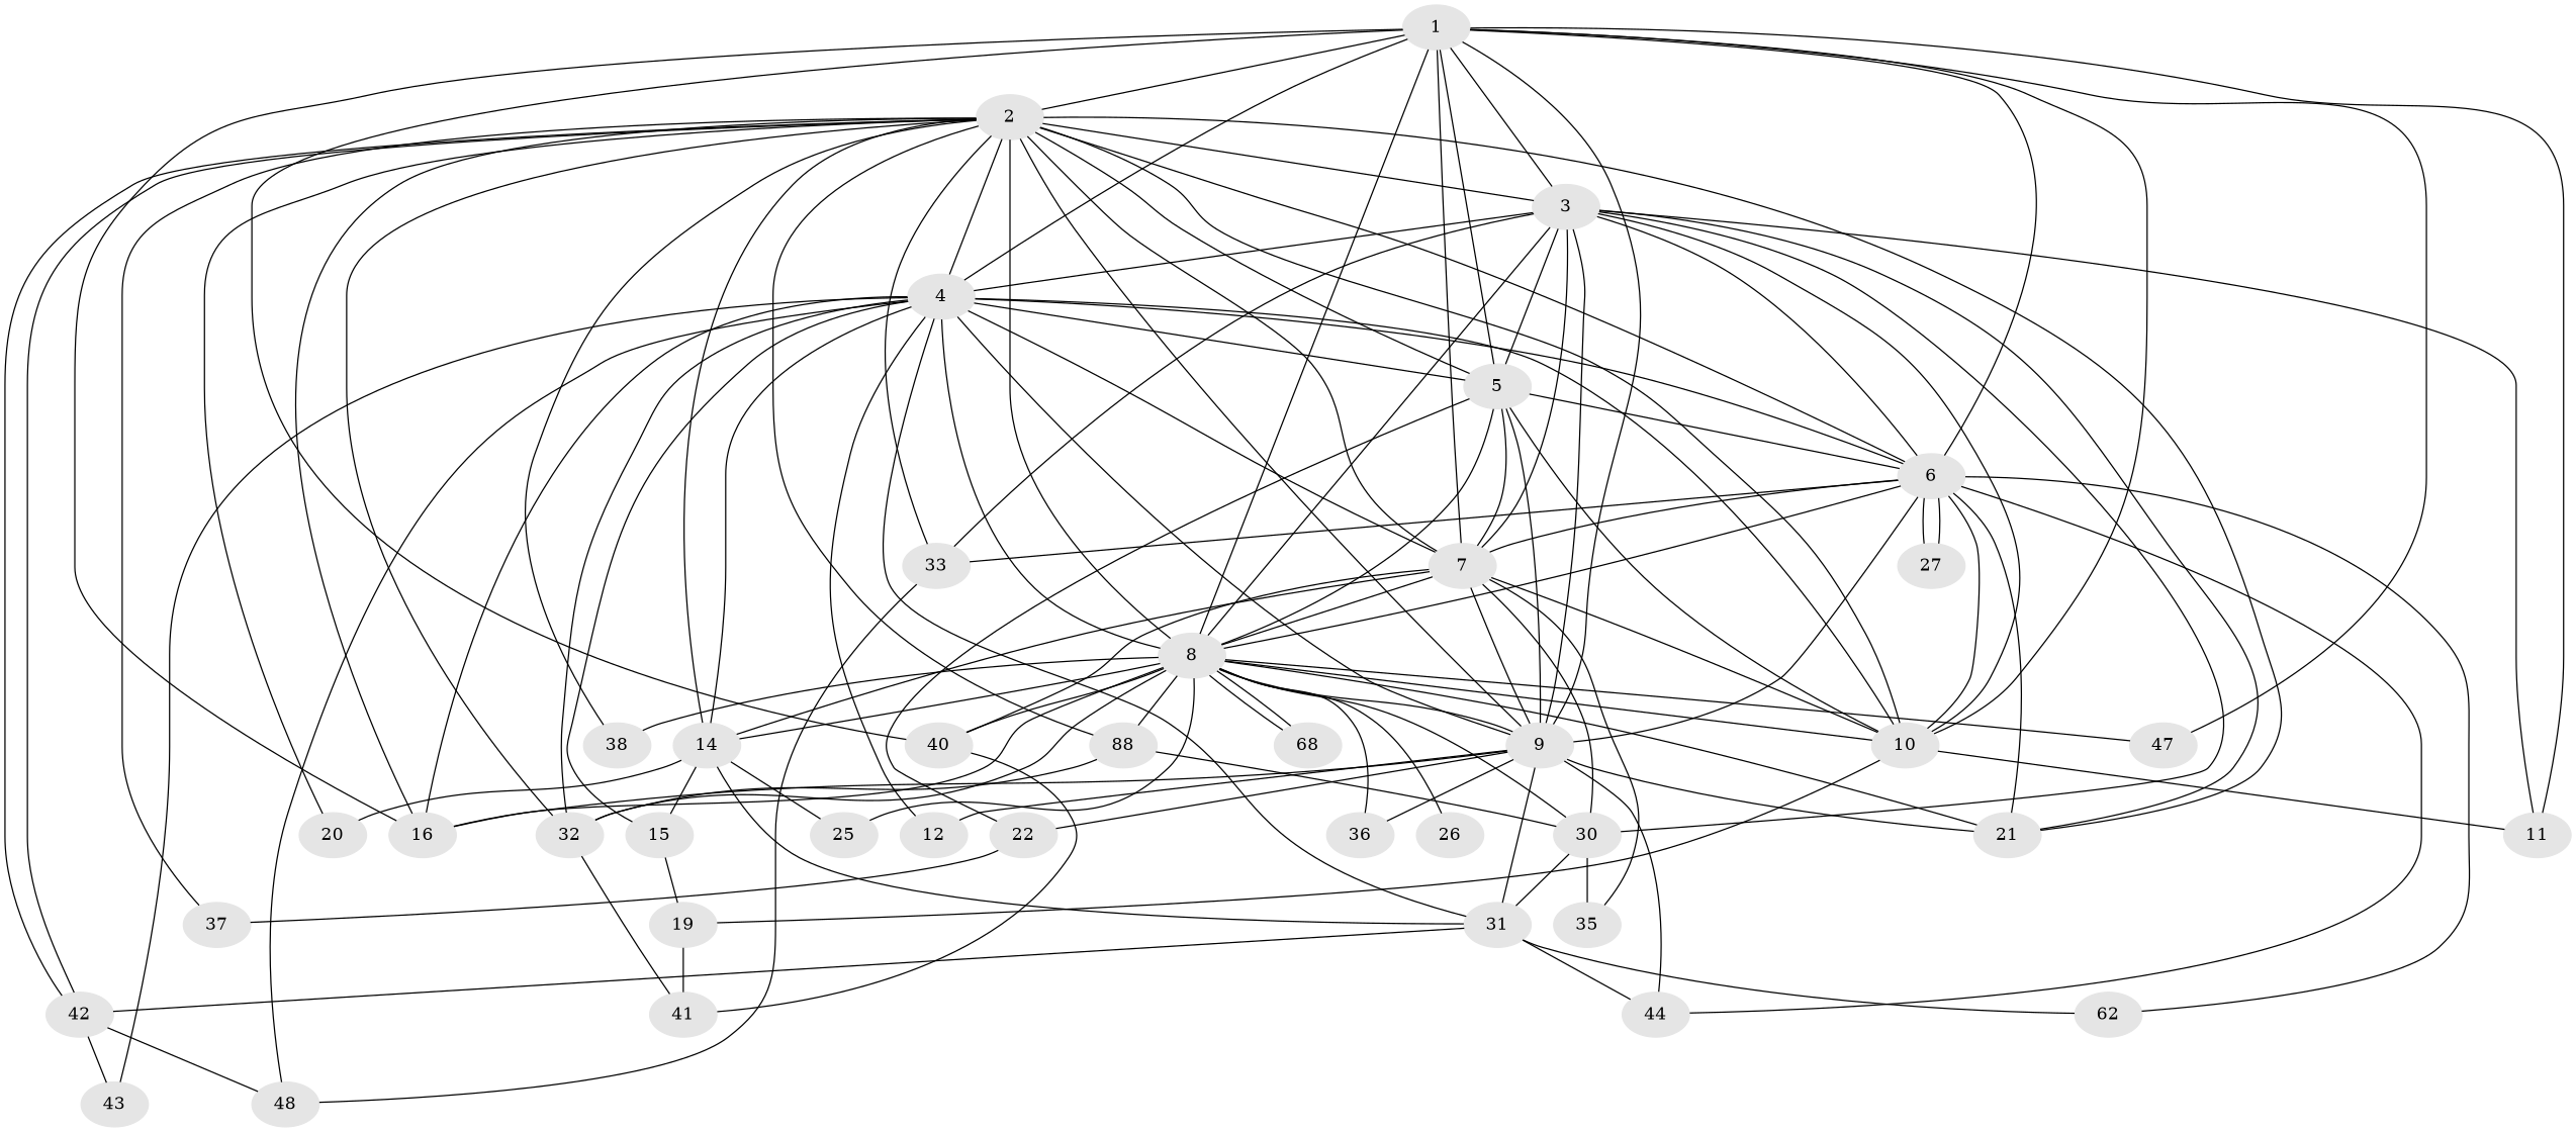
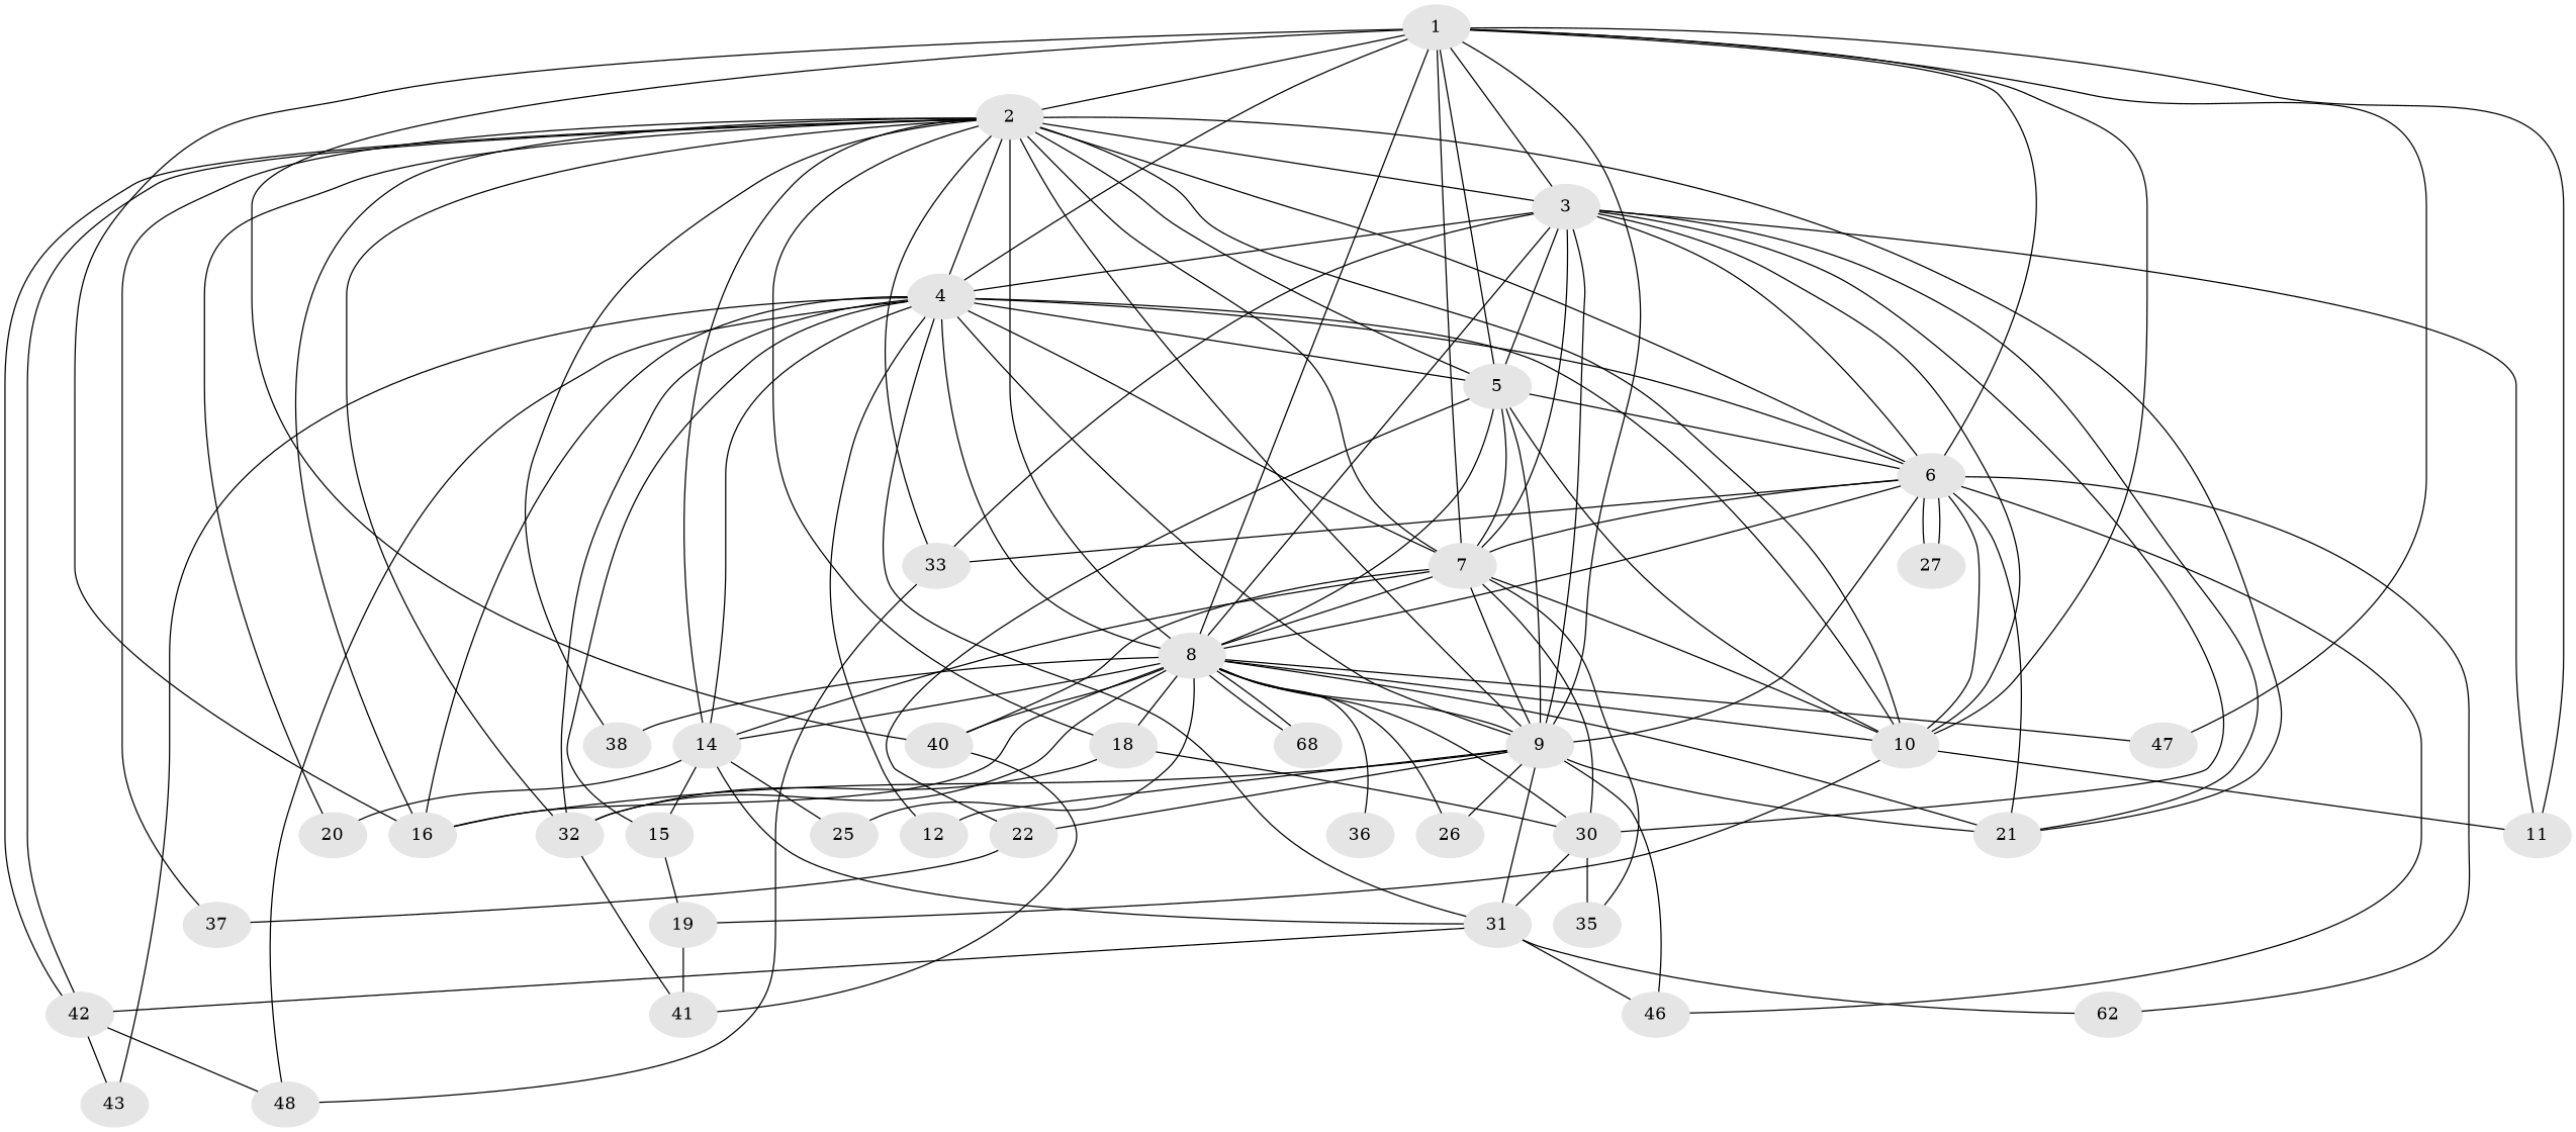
  graph {
    node [color=gray90 style=filled]
    1 [super="+28"]
    2 [super="+65+76+69+58+52+17"]
    3 [super="+57"]
    4 [super="+72"]
    5 [super="+70+59+67"]
    6
    7 [super="+61+23"]
    8 [super="+34"]
    9 [super="+13"]
    10 [super="+29+50"]
    16 [super="+64"]
    40
    47
    11
    14 [super="+24"]
-   18 [label=88]
+   18
    20
    21 [super="+39+49"]
    32 [super="+71+78"]
    33
    37
    38
    42 [super="+73"]
    30 [super="+66"]
    12
    15
    31 [super="+51"]
    43
    48 [super="+53"]
    22
    27
-   46 [super="+63" label=44]
+   46 [super="+63"]
    62
    35
    26
    25
    36
    68
    19
    41
    1 -- 2 [weight=3]
    1 -- 3 [weight=2]
    1 -- 4
    1 -- 5 [weight=2]
    1 -- 6
    1 -- 7
    1 -- 8 [weight=3]
    1 -- 9 [weight=2]
    1 -- 10 [weight=2]
    1 -- 16
    1 -- 40
    1 -- 47
    1 -- 11
    2 -- 3 [weight=2]
    2 -- 4
    2 -- 5
    2 -- 6
    2 -- 7 [weight=3]
    2 -- 8 [weight=3]
    2 -- 9
    2 -- 10
    2 -- 16
    2 -- 14
    2 -- 18
    2 -- 20
    2 -- 21
    2 -- 32
    2 -- 33
    2 -- 37
    2 -- 38
    2 -- 42
    2 -- 42
    3 -- 4
    3 -- 5 [weight=3]
    3 -- 6
    3 -- 7 [weight=2]
    3 -- 8 [weight=3]
    3 -- 9
    3 -- 10
    3 -- 11
    3 -- 21
    3 -- 33
    3 -- 30
    4 -- 5
    4 -- 6
    4 -- 7
    4 -- 8
    4 -- 9
    4 -- 10
    4 -- 16
    4 -- 14
    4 -- 32
    4 -- 12
    4 -- 15
    4 -- 31
    4 -- 43
    4 -- 48
    5 -- 6
    5 -- 7
    5 -- 8
    5 -- 9
    5 -- 10
    5 -- 22
    6 -- 7
    6 -- 8
    6 -- 9
    6 -- 10
    6 -- 21
    6 -- 33
    6 -- 27
    6 -- 27
    6 -- 46
    6 -- 62
    7 -- 8
    7 -- 9 [weight=2]
    7 -- 10
    7 -- 40
    7 -- 14
    7 -- 30
    7 -- 35
    8 -- 9
    8 -- 10 [weight=2]
    8 -- 16
    8 -- 40
    8 -- 47
    8 -- 14
    8 -- 18
    8 -- 21 [weight=2]
    8 -- 32 [weight=2]
    8 -- 38
    8 -- 30
    8 -- 26
    8 -- 25
    8 -- 36
    8 -- 68
    8 -- 68
    9 -- 16
    9 -- 21
    9 -- 12
    9 -- 31
    9 -- 22
    9 -- 46
-   9 -- 36
+   9 -- 26
    10 -- 11
    10 -- 19
    40 -- 41
    14 -- 20
    14 -- 15
    14 -- 31
    14 -- 25
    18 -- 32
    18 -- 30
    32 -- 41
    33 -- 48
    42 -- 43
    42 -- 48
    30 -- 31
    30 -- 35
    15 -- 19
    31 -- 42
    31 -- 46
    31 -- 62
    22 -- 37
    19 -- 41
  }
